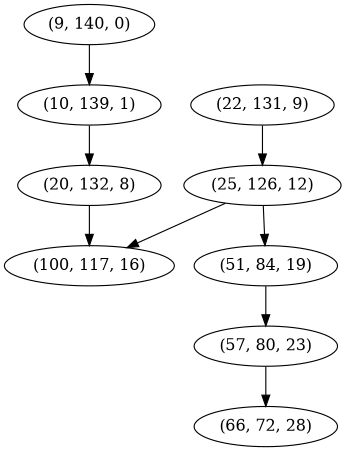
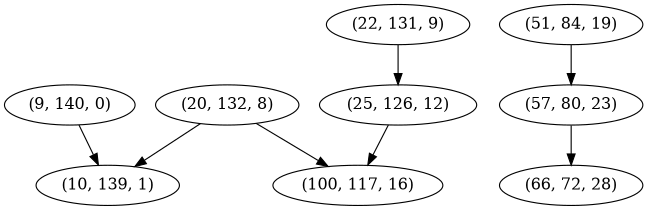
  digraph {
    n1 [label="(9, 140, 0)"]
    "(10, 139, 1)"
    "(20, 132, 8)"
    "(100, 117, 16)"
    "(22, 131, 9)"
    "(25, 126, 12)"
    "(51, 84, 19)"
    "(57, 80, 23)"
    n9 [label="(66, 72, 28)"]
    n1 -> "(10, 139, 1)"
-   "(10, 139, 1)" -> "(20, 132, 8)"
+   "(20, 132, 8)" -> "(10, 139, 1)"
    "(20, 132, 8)" -> "(100, 117, 16)"
    "(22, 131, 9)" -> "(25, 126, 12)"
    "(25, 126, 12)" -> "(100, 117, 16)"
-   "(25, 126, 12)" -> "(51, 84, 19)"
    "(51, 84, 19)" -> "(57, 80, 23)"
    "(57, 80, 23)" -> n9
  }
